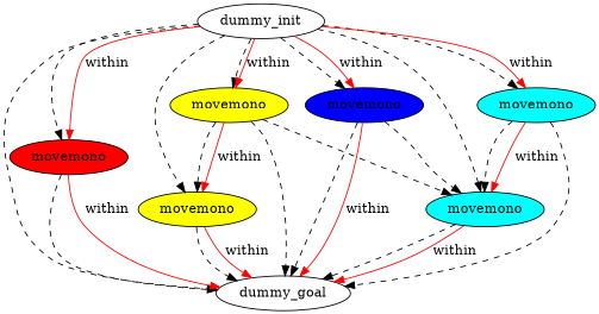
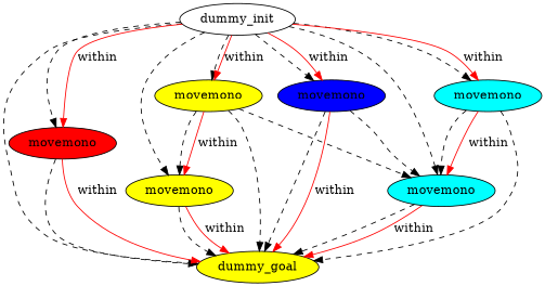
  digraph {
    node [fillcolor=white style=filled]
    edge [color=black style=dashed]
    n1 [label=dummy_init]
-   n2 [label=dummy_goal]
+   n2 [fillcolor=yellow label=dummy_goal]
    n3 [fillcolor=red label=movemono]
    n4 [fillcolor=yellow label=movemono]
    n5 [fillcolor=yellow label=movemono]
    n6 [fillcolor=blue label=movemono]
    n7 [fillcolor=cyan label=movemono]
    n8 [fillcolor=cyan label=movemono]
    n1 -> n2
    n1 -> n3
    n1 -> n3 [color=red label=within style=""]
    n1 -> n4
    n1 -> n5
    n1 -> n5 [color=red label=within style=""]
    n1 -> n6
    n1 -> n6 [color=red label=within style=""]
    n1 -> n7
    n1 -> n8
    n1 -> n8 [color=red label=within style=""]
    n3 -> n2
    n3 -> n2 [color=red label=within style=""]
    n4 -> n2
    n4 -> n2 [color=red label=within style=""]
    n5 -> n2
    n5 -> n4
    n5 -> n4 [color=red label=within style=""]
    n5 -> n7
    n6 -> n2
    n6 -> n2 [color=red label=within style=""]
    n6 -> n7
    n7 -> n2
    n7 -> n2 [color=red label=within style=""]
    n8 -> n2
    n8 -> n7
    n8 -> n7 [color=red label=within style=""]
  }
